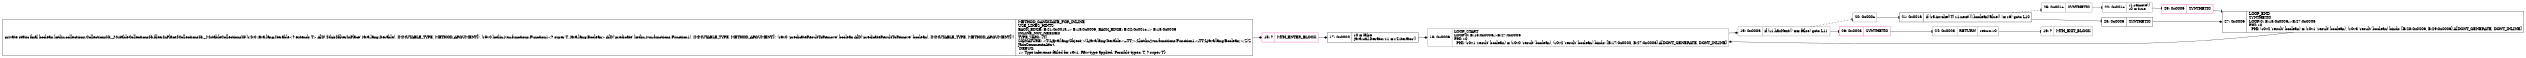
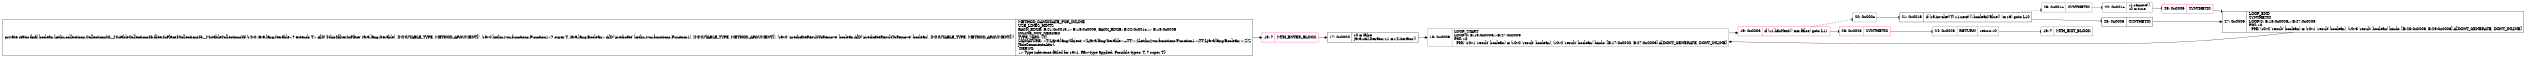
  digraph {
    rankdir=LR
    node [color=gray40 shape=record]
    edge [arrowhead=tee]
    n1 [color=deeppink label="{15\:\ ?|MTH_ENTER_BLOCK\l}"]
    n2 [color=black label="{17\:\ 0x0000|r0 = false\ljava.util.Iterator r1 = r4.iterator()\l}"]
    n3 [label="{18\:\ 0x0006|LOOP_START\lLOOP:0: B:18:0x0006\-\>B:27:0x0006\lPHI: r0 \l  PHI: (r0v1 'result' boolean) = (r0v0 'result' boolean), (r0v2 'result' boolean) binds: [B:17:0x0000, B:27:0x0006] A[DONT_GENERATE, DONT_INLINE]\l}"]
-   n4 [label="{19\:\ 0x000a|if (r1.hasNext() == false) goto L11\l}"]
+   n4 [color=deeppink label="{19\:\ 0x000a|if (r1.hasNext() == false) goto L11\l}"]
    n5 [label="{20\:\ 0x000c}"]
    n6 [color=deeppink label="{26\:\ 0x0023|SYNTHETIC\l}"]
    n7 [color=black label="{21\:\ 0x001a|if (r5.invoke((T) r1.next()).booleanValue() != r6) goto L10\l}"]
    n8 [label="{24\:\ 0x0023|RETURN\l|return r0\l}"]
    n9 [label="{25\:\ 0x001c|SYNTHETIC\l}"]
    n10 [color=black label="{28\:\ 0x0006|SYNTHETIC\l}"]
    n11 [label="{22\:\ 0x001c|r1.remove()\lr0 = true\l}"]
    n12 [color=black label="{27\:\ 0x0006|LOOP_END\lSYNTHETIC\lLOOP:0: B:18:0x0006\-\>B:27:0x0006\lPHI: r0 \l  PHI: (r0v2 'result' boolean) = (r0v1 'result' boolean), (r0v3 'result' boolean) binds: [B:28:0x0006, B:29:0x0006] A[DONT_GENERATE, DONT_INLINE]\l}"]
    n13 [color=deeppink label="{29\:\ 0x0006|SYNTHETIC\l}"]
    n14 [label="{16\:\ ?|MTH_EXIT_BLOCK\l}"]
    n15 [color=black label="{private static final boolean kotlin.collections.CollectionsKt__MutableCollectionsKt.filterInPlace$CollectionsKt__MutableCollectionsKt((r4v0 java.lang.Iterable\<? extends T\> A[D('$this$filterInPlace' java.lang.Iterable), IMMUTABLE_TYPE, METHOD_ARGUMENT]), (r5v0 kotlin.jvm.functions.Function1\<? super T, java.lang.Boolean\> A[D('predicate' kotlin.jvm.functions.Function1), IMMUTABLE_TYPE, METHOD_ARGUMENT]), (r6v0 'predicateResultToRemove' boolean A[D('predicateResultToRemove' boolean), IMMUTABLE_TYPE, METHOD_ARGUMENT]))  | METHOD_CANDIDATE_FOR_INLINE\lUSE_LINES_HINTS\lBACK_EDGE: B:21:0x001a \-\> B:18:0x0006, BACK_EDGE: B:22:0x001c \-\> B:18:0x0006\lINLINE_NOT_NEEDED\lTYPE_VARS: [T]\lSIGNATURE: \<T:Ljava\/lang\/Object;\>(Ljava\/lang\/Iterable\<+TT;\>;Lkotlin\/jvm\/functions\/Function1\<\-TT;Ljava\/lang\/Boolean;\>;Z)Z\lJadxCommentsAttr\{\l DEBUG: \l \-\> Type inference failed for r3v1. Raw type applied. Possible types: T, ? super T\}\l}"]
    n1 -> n2 [arrowhead=diamond]
    n2 -> n3 [arrowhead=diamond]
    n3 -> n4 [arrowhead=diamond]
    n4 -> n5 [style=dashed]
    n4 -> n6
    n5 -> n7
    n6 -> n8
    n7 -> n9 [style=dashed]
    n7 -> n10
    n8 -> n14
    n9 -> n11
    n10 -> n12 [arrowhead=diamond]
    n11 -> n13
    n12 -> n3 [arrowhead=diamond]
    n13 -> n12
    n15 -> n1 [arrowhead=diamond]
  }
